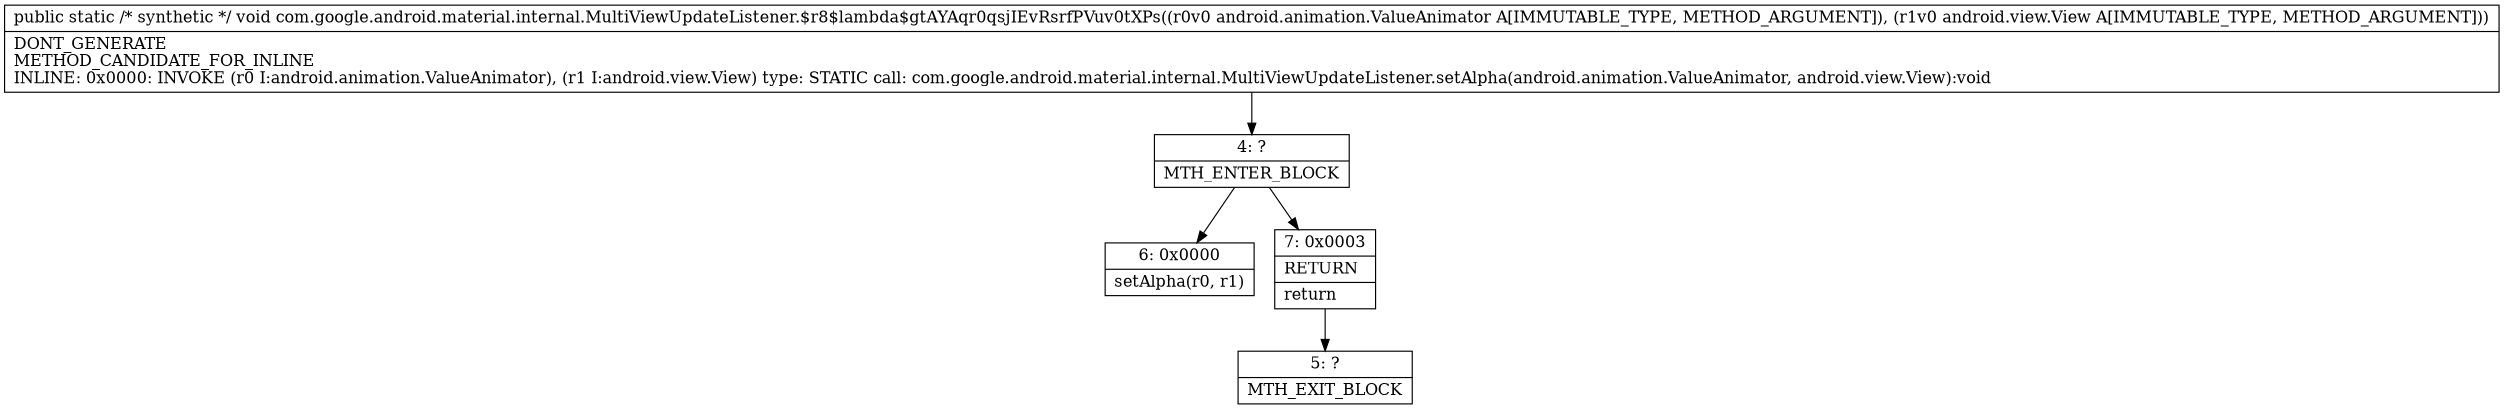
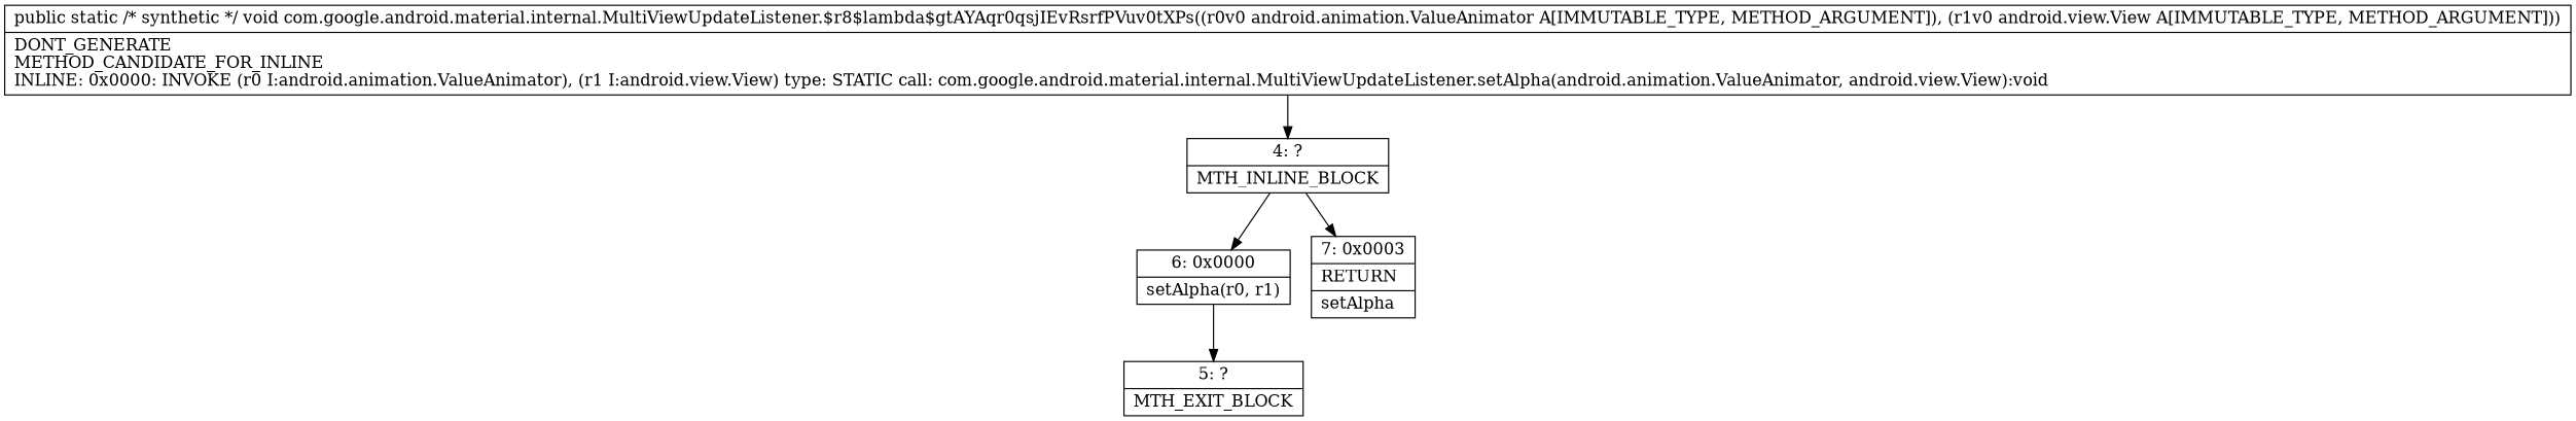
  digraph {
    node [shape=record]
-   n1 [label="{4\:\ ?|MTH_ENTER_BLOCK\l}"]
+   n1 [label="{4\:\ ?|MTH_INLINE_BLOCK\l}"]
    n2 [label="{6\:\ 0x0000|setAlpha(r0, r1)\l}"]
-   n3 [label="{7\:\ 0x0003|RETURN\l|return\l}"]
+   n3 [label="{7\:\ 0x0003|RETURN\l|setAlpha\l}"]
    n4 [label="{5\:\ ?|MTH_EXIT_BLOCK\l}"]
    n5 [label="{public static \/* synthetic *\/ void com.google.android.material.internal.MultiViewUpdateListener.$r8$lambda$gtAYAqr0qsjIEvRsrfPVuv0tXPs((r0v0 android.animation.ValueAnimator A[IMMUTABLE_TYPE, METHOD_ARGUMENT]), (r1v0 android.view.View A[IMMUTABLE_TYPE, METHOD_ARGUMENT]))  | DONT_GENERATE\lMETHOD_CANDIDATE_FOR_INLINE\lINLINE: 0x0000: INVOKE  (r0 I:android.animation.ValueAnimator), (r1 I:android.view.View) type: STATIC call: com.google.android.material.internal.MultiViewUpdateListener.setAlpha(android.animation.ValueAnimator, android.view.View):void\l}"]
    n1 -> n2
    n1 -> n3
-   n3 -> n4
+   n2 -> n4
    n5 -> n1
  }
